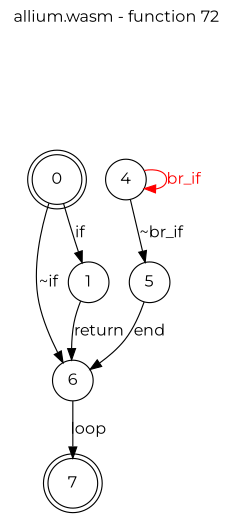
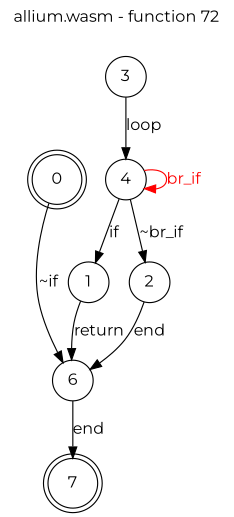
  digraph {
    fontname=Montserrat
    label="allium.wasm - function 72"
    labelfontcolor=black
    labelfontname=Helvetica
    labelfontsize=16
    labelloc=t
    node [fontname=Montserrat shape=circle]
    edge [fontname=Montserrat]
    0 [shape=doublecircle]
    1
    6
+   3
    4
    7 [shape=doublecircle]
-   5
-   0 -> 1 [label=if]
+   5 [label=2]
+   4 -> 1 [label=if]
    0 -> 6 [label="~if"]
    1 -> 6 [label=return]
-   6 -> 7 [label=loop]
+   6 -> 7 [label=end]
+   3 -> 4 [label=loop]
    4 -> 4 [color=red fontcolor=red label=br_if]
    4 -> 5 [label="~br_if"]
    5 -> 6 [label=end]
  }
